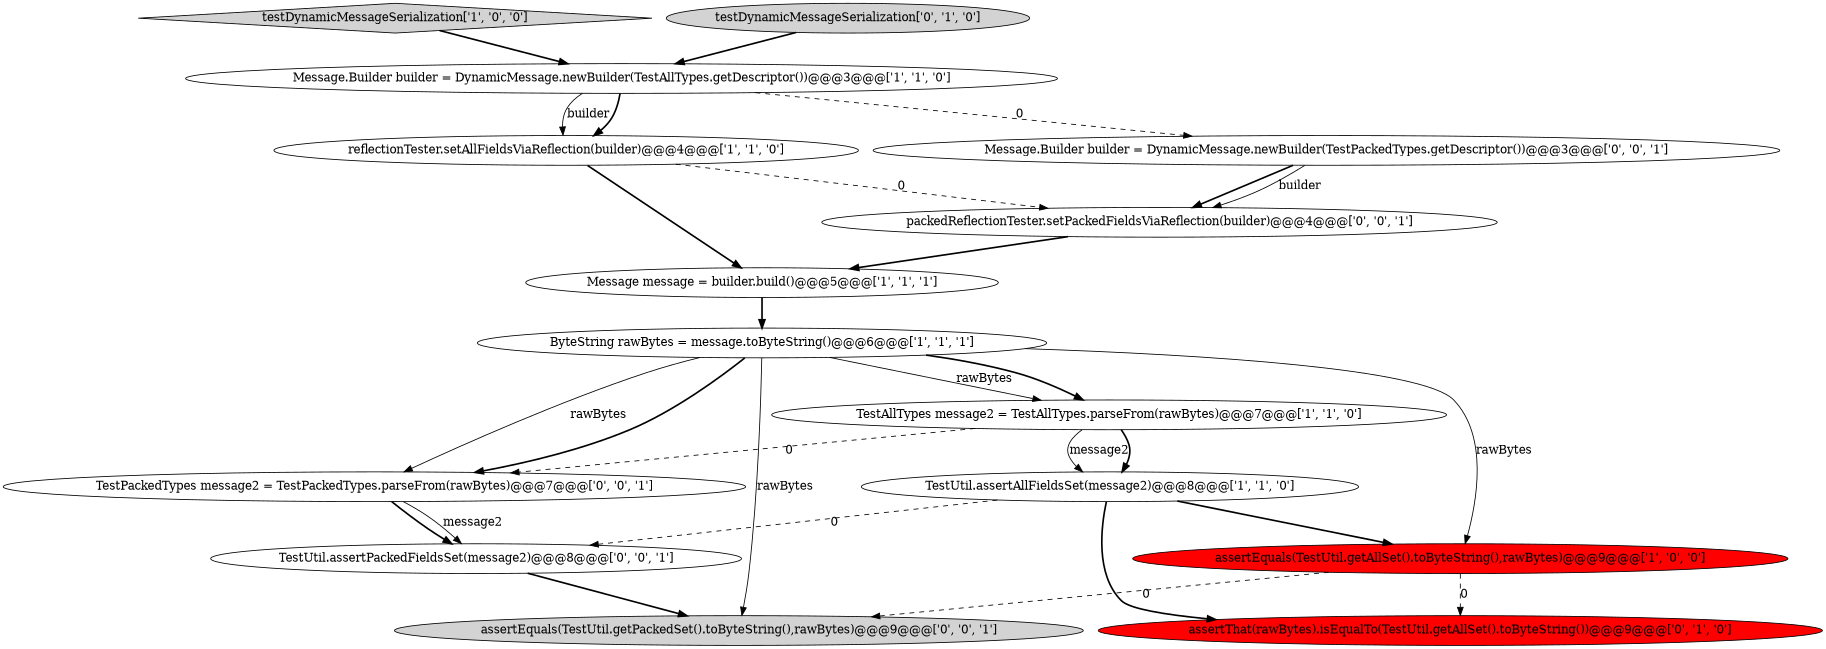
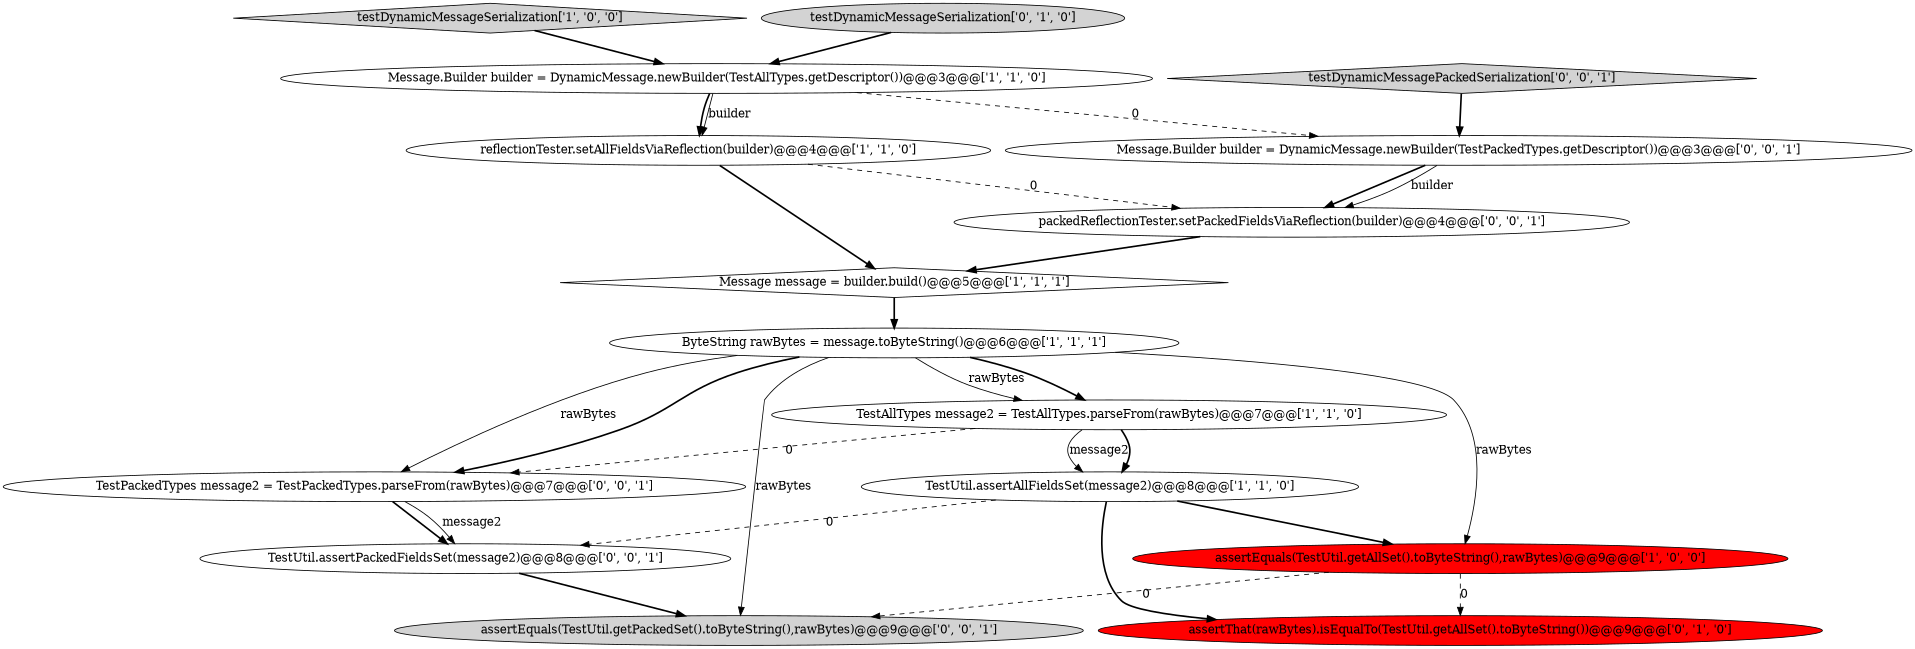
  digraph {
    node [fillcolor=white shape=ellipse style=filled]
    edge [style=bold]
    n1 [label="TestPackedTypes message2 = TestPackedTypes.parseFrom(rawBytes)@@@7@@@['0', '0', '1']"]
    n2 [label="TestUtil.assertPackedFieldsSet(message2)@@@8@@@['0', '0', '1']"]
    n3 [fillcolor=lightgray label="assertEquals(TestUtil.getPackedSet().toByteString(),rawBytes)@@@9@@@['0', '0', '1']"]
    n4 [fillcolor=red label="assertEquals(TestUtil.getAllSet().toByteString(),rawBytes)@@@9@@@['1', '0', '0']"]
    n5 [fillcolor=red label="assertThat(rawBytes).isEqualTo(TestUtil.getAllSet().toByteString())@@@9@@@['0', '1', '0']"]
-   n6 [label="Message message = builder.build()@@@5@@@['1', '1', '1']"]
+   n6 [label="Message message = builder.build()@@@5@@@['1', '1', '1']" shape=diamond]
    n7 [label="ByteString rawBytes = message.toByteString()@@@6@@@['1', '1', '1']"]
    n8 [label="TestAllTypes message2 = TestAllTypes.parseFrom(rawBytes)@@@7@@@['1', '1', '0']"]
    n9 [label="TestUtil.assertAllFieldsSet(message2)@@@8@@@['1', '1', '0']"]
    n10 [fillcolor=lightgray label="testDynamicMessageSerialization['1', '0', '0']" shape=diamond]
    n11 [label="Message.Builder builder = DynamicMessage.newBuilder(TestAllTypes.getDescriptor())@@@3@@@['1', '1', '0']"]
    n12 [label="reflectionTester.setAllFieldsViaReflection(builder)@@@4@@@['1', '1', '0']"]
    n13 [label="Message.Builder builder = DynamicMessage.newBuilder(TestPackedTypes.getDescriptor())@@@3@@@['0', '0', '1']"]
    n14 [label="packedReflectionTester.setPackedFieldsViaReflection(builder)@@@4@@@['0', '0', '1']"]
+   n15 [fillcolor=lightgray label="testDynamicMessagePackedSerialization['0', '0', '1']" shape=diamond]
    n16 [fillcolor=lightgray label="testDynamicMessageSerialization['0', '1', '0']"]
    n1 -> n2 [label=message2 style=solid]
    n1 -> n2
    n2 -> n3
    n4 -> n3 [label=0 style=dashed]
    n4 -> n5 [label=0 style=dashed]
    n6 -> n7
    n7 -> n1 [label=rawBytes style=solid]
    n7 -> n1
    n7 -> n3 [label=rawBytes style=solid]
    n7 -> n4 [label=rawBytes style=solid]
    n7 -> n8 [label=rawBytes style=solid]
    n7 -> n8
    n8 -> n1 [label=0 style=dashed]
    n8 -> n9 [label=message2 style=solid]
    n8 -> n9
    n9 -> n2 [label=0 style=dashed]
    n9 -> n4
    n9 -> n5
    n10 -> n11
    n11 -> n12 [label=builder style=solid]
    n11 -> n12
    n11 -> n13 [label=0 style=dashed]
    n12 -> n6
    n12 -> n14 [label=0 style=dashed]
    n13 -> n14
    n13 -> n14 [label=builder style=solid]
    n14 -> n6
+   n15 -> n13
    n16 -> n11
  }
